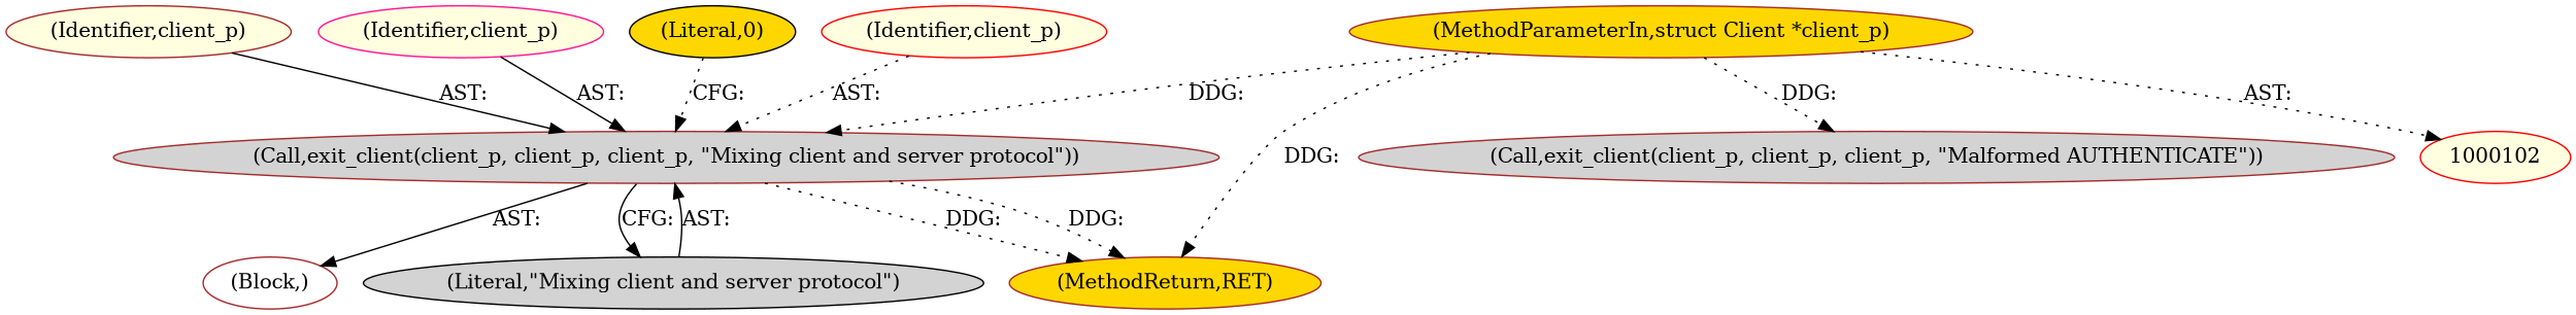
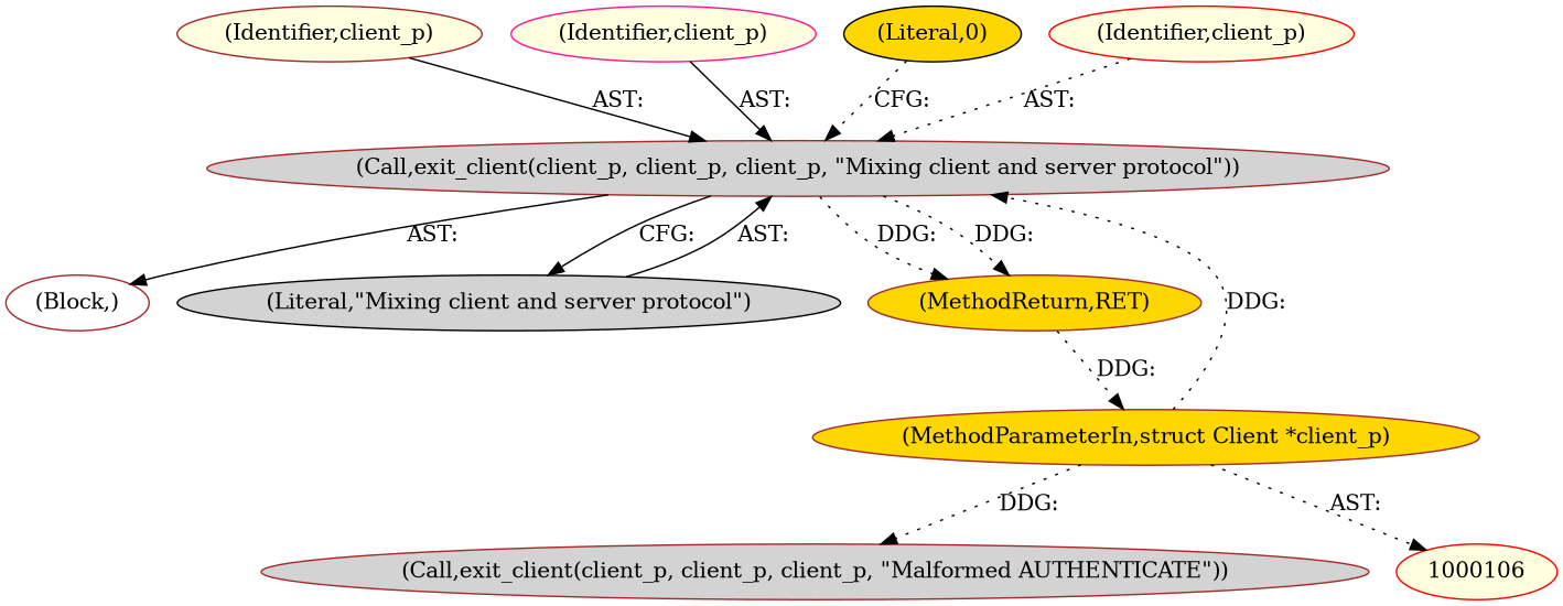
  digraph {
    node [color=brown fillcolor=lightyellow style=filled]
    edge [style=dotted]
    n1 [fillcolor=lightgrey label="(Call,exit_client(client_p, client_p, client_p, \"Mixing client and server protocol\"))"]
    n2 [fillcolor=white label="(Block,)"]
    n3 [color=black fillcolor=lightgrey label="(Literal,\"Mixing client and server protocol\")"]
    n4 [fillcolor=gold label="(MethodReturn,RET)"]
    n5 [fillcolor=gold label="(MethodParameterIn,struct Client *client_p)"]
    n6 [fillcolor=lightgrey label="(Call,exit_client(client_p, client_p, client_p, \"Malformed AUTHENTICATE\"))"]
-   1000102 [color=red]
+   1000102 [color=red label=1000106]
    n8 [label="(Identifier,client_p)"]
    n9 [color=deeppink label="(Identifier,client_p)"]
    n10 [color=black fillcolor=gold label="(Literal,0)"]
    n11 [color=red label="(Identifier,client_p)"]
    n1 -> n2 [label="AST: " style=solid]
    n1 -> n3 [label="CFG: " style=solid]
    n1 -> n4 [label="DDG: "]
    n1 -> n4 [label="DDG: "]
    n3 -> n1 [label="AST: " style=solid]
    n5 -> n1 [label="DDG: "]
-   n5 -> n4 [label="DDG: "]
+   n4 -> n5 [label="DDG: "]
    n5 -> n6 [label="DDG: "]
    n5 -> 1000102 [label="AST: "]
    n8 -> n1 [label="AST: " style=solid]
    n9 -> n1 [label="AST: " style=solid]
    n10 -> n1 [label="CFG: "]
    n11 -> n1 [label="AST: "]
  }
